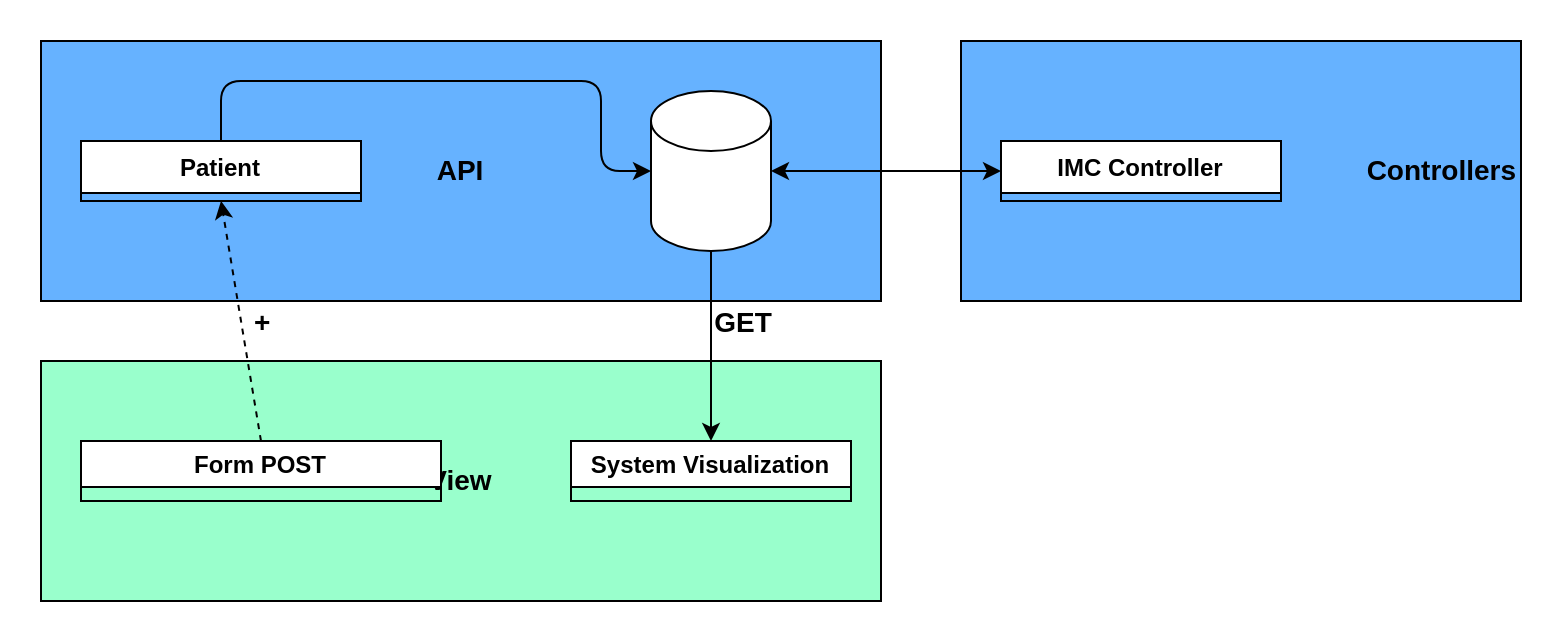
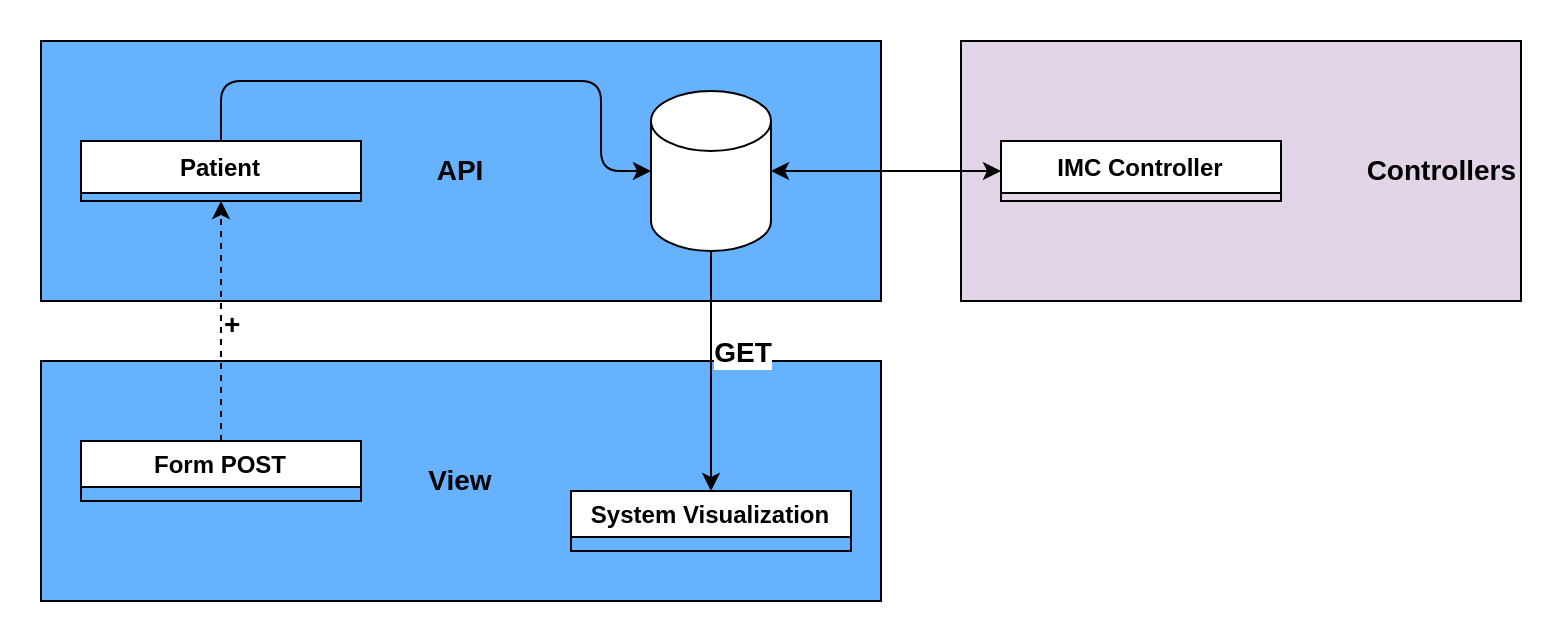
  <mxCell id="0" />
  <mxCell id="1" parent="0" />
  <mxCell id="2" value="&lt;b&gt;API&lt;/b&gt;" style="rounded=0;whiteSpace=wrap;html=1;labelBackgroundColor=none;fontSize=14;fillColor=#66b2ff;" vertex="1" parent="1"><mxGeometry x="20" y="20" width="420" height="130" as="geometry" /></mxCell>
- <mxCell id="3" value="&lt;div&gt;&lt;b&gt;Controllers&lt;/b&gt;&lt;/div&gt;" style="rounded=0;whiteSpace=wrap;html=1;labelBackgroundColor=none;fontSize=14;fillColor=#66B2FF;align=right;" vertex="1" parent="1"><mxGeometry x="480" y="20" width="280" height="130" as="geometry" /></mxCell>
- <mxCell id="4" value="&lt;b&gt;View&lt;/b&gt;" style="rounded=0;whiteSpace=wrap;html=1;fontSize=14;labelBackgroundColor=none;fillColor=#99FFCC;" vertex="1" parent="1"><mxGeometry x="20" y="180" width="420" height="120" as="geometry" /></mxCell>
+ <mxCell id="3" value="&lt;div&gt;&lt;b&gt;Controllers&lt;/b&gt;&lt;/div&gt;" style="rounded=0;whiteSpace=wrap;html=1;labelBackgroundColor=none;fontSize=14;fillColor=#e1d5e7;align=right;" vertex="1" parent="1"><mxGeometry x="480" y="20" width="280" height="130" as="geometry" /></mxCell>
+ <mxCell id="4" value="&lt;b&gt;View&lt;/b&gt;" style="rounded=0;whiteSpace=wrap;html=1;fontSize=14;labelBackgroundColor=none;fillColor=#66b2ff;" vertex="1" parent="1"><mxGeometry x="20" y="180" width="420" height="120" as="geometry" /></mxCell>
  <mxCell id="5" value="Patient" style="swimlane;fontStyle=1;childLayout=stackLayout;horizontal=1;startSize=26;horizontalStack=0;resizeParent=1;resizeParentMax=0;resizeLast=0;collapsible=1;marginBottom=0;" parent="1" vertex="1"><mxGeometry x="40" y="70" width="140" height="30" as="geometry" /></mxCell>
  <mxCell id="6" value="" style="endArrow=classic;html=1;entryX=0;entryY=0.5;entryDx=0;entryDy=0;entryPerimeter=0;" edge="1" parent="1" target="13"><mxGeometry width="50" height="50" relative="1" as="geometry"><mxPoint x="110" y="70" as="sourcePoint" /><mxPoint x="400" y="90" as="targetPoint" /><Array as="points"><mxPoint x="110" y="40" /><mxPoint x="210" y="40" /><mxPoint x="300" y="40" /><mxPoint x="300" y="85" /></Array></mxGeometry></mxCell>
- <mxCell id="7" value="Form POST" style="swimlane;" vertex="1" parent="1"><mxGeometry x="40" y="220" width="180" height="30" as="geometry" /></mxCell>
+ <mxCell id="7" value="Form POST" style="swimlane;" vertex="1" parent="1"><mxGeometry x="40" y="220" width="140" height="30" as="geometry" /></mxCell>
  <mxCell id="8" value="" style="endArrow=classic;html=1;exitX=0.5;exitY=0;exitDx=0;exitDy=0;entryX=0.5;entryY=1;entryDx=0;entryDy=0;fontStyle=1;dashed=1;" edge="1" parent="1" source="7" target="5"><mxGeometry width="50" height="50" relative="1" as="geometry"><mxPoint x="350" y="140" as="sourcePoint" /><mxPoint x="400" y="90" as="targetPoint" /></mxGeometry></mxCell>
  <mxCell id="9" value="+" style="edgeLabel;html=1;align=left;verticalAlign=middle;resizable=0;points=[];fontStyle=1;fontSize=14;labelPosition=right;verticalLabelPosition=middle;" vertex="1" connectable="0" parent="8"><mxGeometry x="-0.528" y="-1" relative="1" as="geometry"><mxPoint x="-1" y="-31" as="offset" /></mxGeometry></mxCell>
  <mxCell id="10" value="IMC Controller" style="swimlane;fontStyle=1;childLayout=stackLayout;horizontal=1;startSize=26;horizontalStack=0;resizeParent=1;resizeParentMax=0;resizeLast=0;collapsible=1;marginBottom=0;labelBackgroundColor=none;" vertex="1" parent="1"><mxGeometry x="500" y="70" width="140" height="30" as="geometry" /></mxCell>
- <mxCell id="11" value="System Visualization" style="swimlane;" vertex="1" parent="1"><mxGeometry x="285" y="220" width="140" height="30" as="geometry" /></mxCell>
+ <mxCell id="11" value="System Visualization" style="swimlane;" vertex="1" parent="1"><mxGeometry x="285" y="245" width="140" height="30" as="geometry" /></mxCell>
  <mxCell id="12" value="" style="group" vertex="1" connectable="0" parent="1"><mxGeometry x="325" y="45" width="60" height="80" as="geometry" /></mxCell>
  <mxCell id="13" value="" style="shape=cylinder3;whiteSpace=wrap;html=1;boundedLbl=1;backgroundOutline=1;size=15;" vertex="1" parent="12"><mxGeometry width="60" height="80" as="geometry" /></mxCell>
  <mxCell id="14" style="edgeStyle=orthogonalEdgeStyle;rounded=0;orthogonalLoop=1;jettySize=auto;html=1;entryX=0.5;entryY=0;entryDx=0;entryDy=0;fontSize=14;exitX=0.5;exitY=1;exitDx=0;exitDy=0;exitPerimeter=0;" edge="1" parent="1" source="13" target="11"><mxGeometry relative="1" as="geometry"><mxPoint x="355" y="232.5" as="sourcePoint" /></mxGeometry></mxCell>
  <mxCell id="15" value="GET" style="edgeLabel;html=1;align=center;verticalAlign=middle;resizable=0;points=[];fontSize=14;fontStyle=1" vertex="1" connectable="0" parent="14"><mxGeometry x="0.198" y="-2" relative="1" as="geometry"><mxPoint x="17" y="-22" as="offset" /></mxGeometry></mxCell>
  <mxCell id="16" value="" style="endArrow=classic;startArrow=classic;html=1;fontSize=14;exitX=1;exitY=0.5;exitDx=0;exitDy=0;exitPerimeter=0;entryX=0;entryY=0.5;entryDx=0;entryDy=0;" edge="1" parent="1" source="13" target="10"><mxGeometry width="50" height="50" relative="1" as="geometry"><mxPoint x="400" y="140" as="sourcePoint" /><mxPoint x="450" y="90" as="targetPoint" /></mxGeometry></mxCell>
